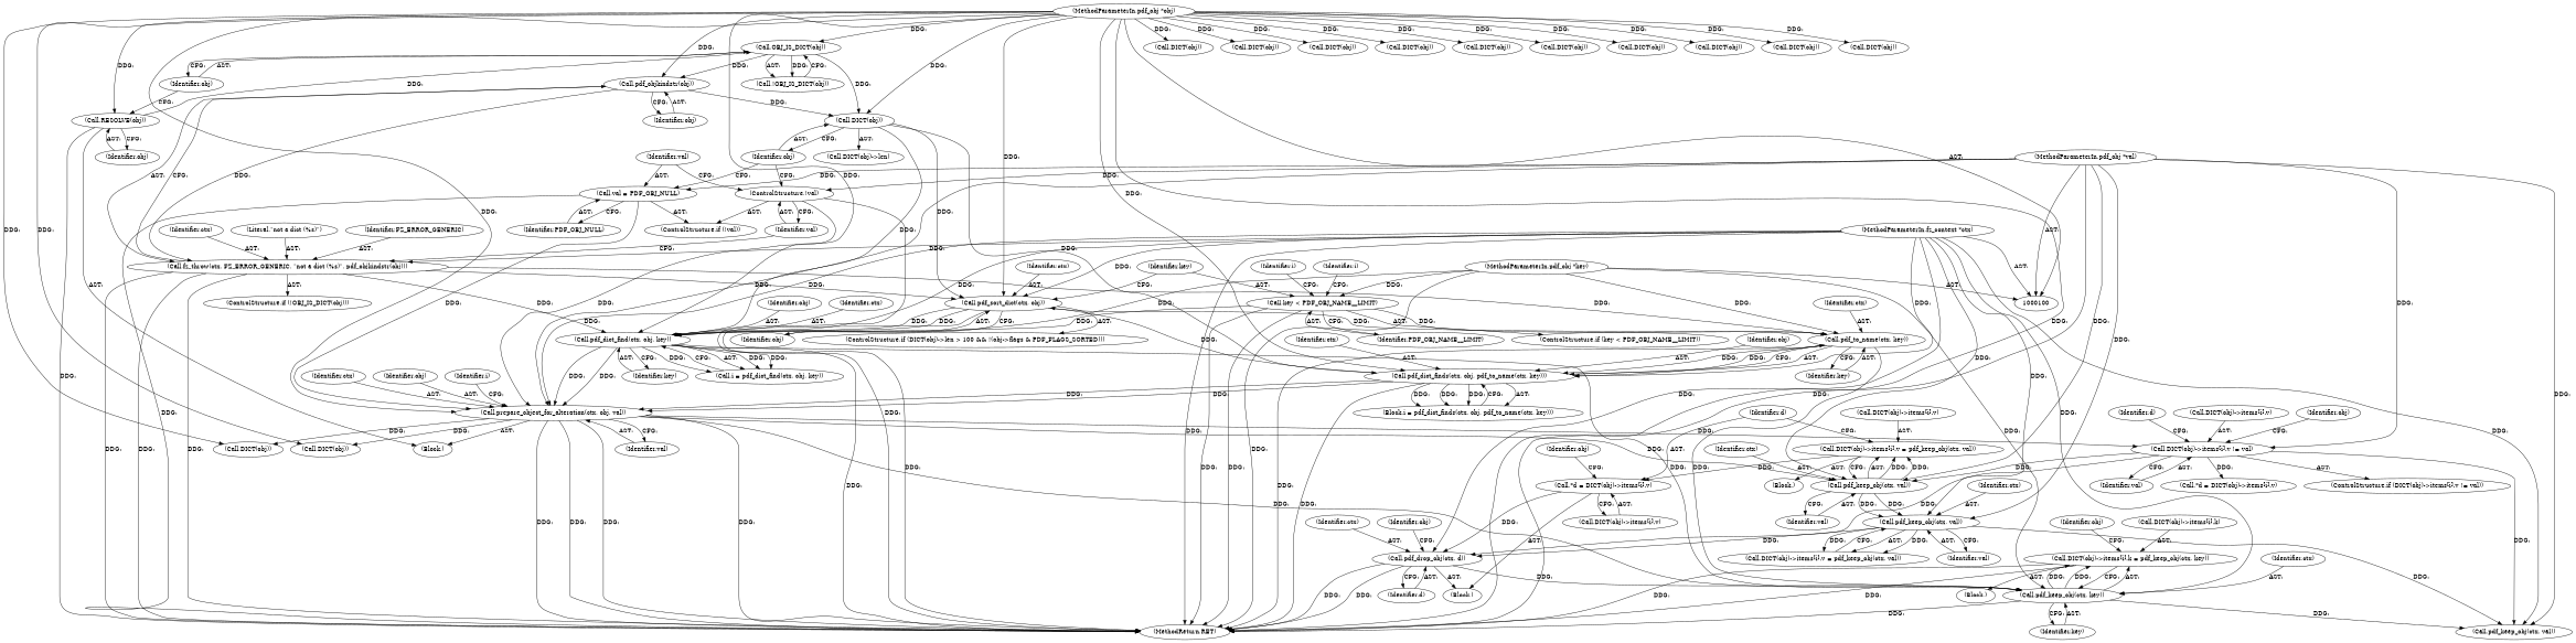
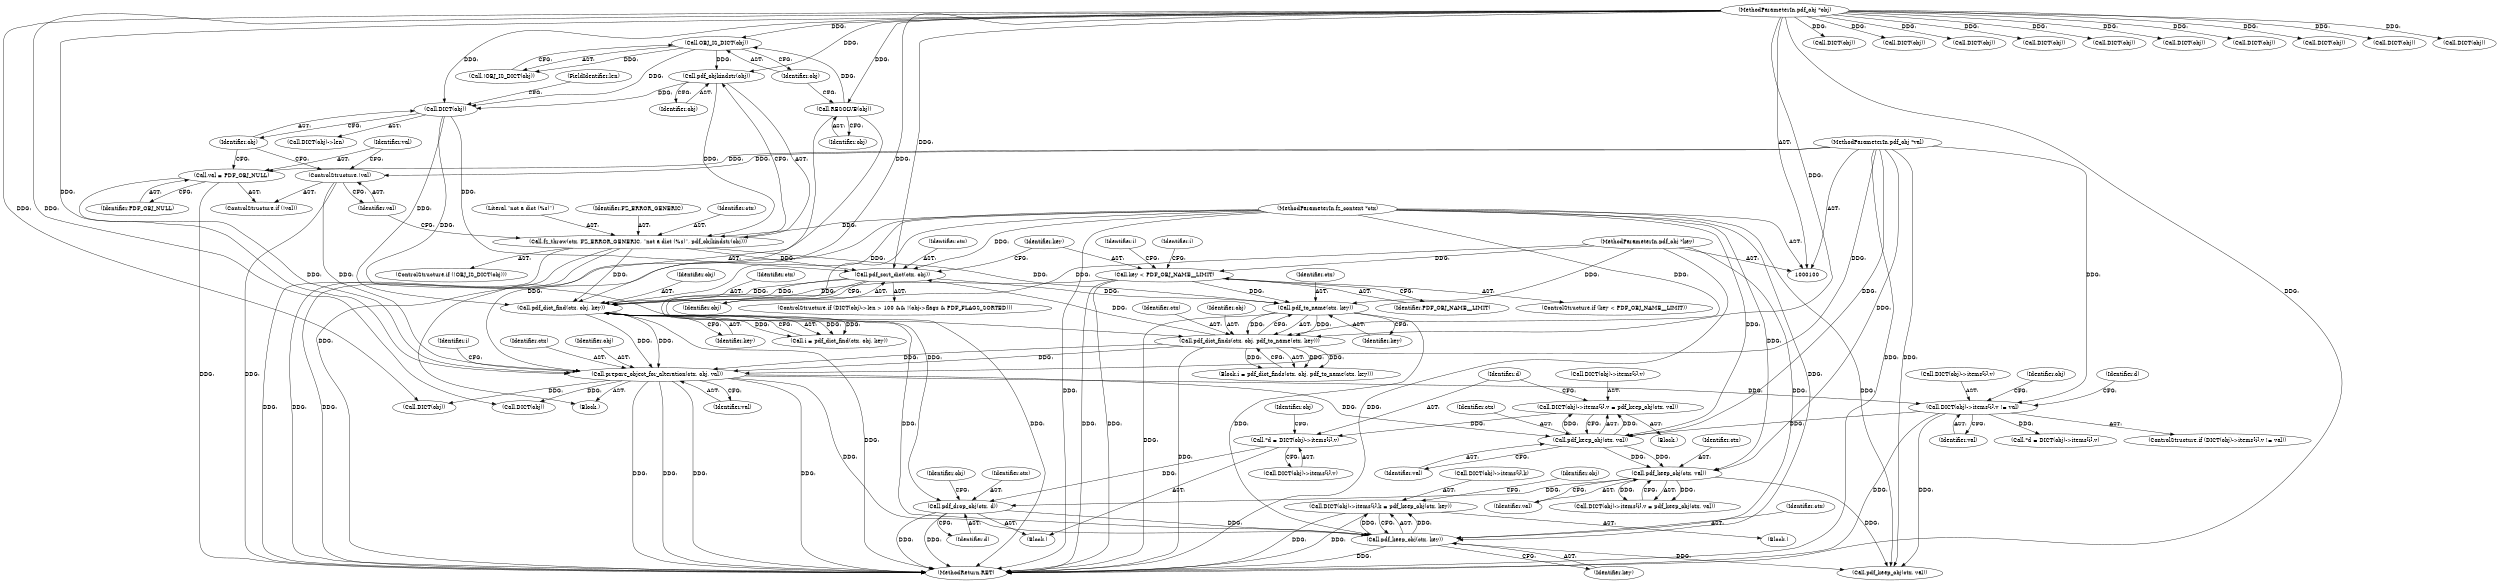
  digraph {
    n1 [label="(Call,DICT(obj)->items[i].k = pdf_keep_obj(ctx, key))"]
    n2 [label="(Call,pdf_keep_obj(ctx, key))"]
    n3 [label="(MethodReturn,RET)"]
    n4 [label="(Block,)"]
    n5 [label="(Identifier,key)"]
    n6 [label="(Call,pdf_keep_obj(ctx, val))"]
    n7 [label="(Call,pdf_drop_obj(ctx, d))"]
    n8 [label="(Block,)"]
    n9 [label="(Identifier,d)"]
    n10 [label="(Call,pdf_keep_obj(ctx, val))"]
    n11 [label="(Call,DICT(obj)->items[i].v = pdf_keep_obj(ctx, val))"]
    n12 [label="(Identifier,val)"]
    n13 [label="(Call,pdf_keep_obj(ctx, val))"]
    n14 [label="(Call,DICT(obj)->items[i].v = pdf_keep_obj(ctx, val))"]
    n15 [label="(Identifier,val)"]
    n16 [label="(Call,*d = DICT(obj)->items[i].v)"]
    n17 [label="(Block,)"]
    n18 [label="(Call,prepare_object_for_alteration(ctx, obj, val))"]
    n19 [label="(Call,DICT(obj)->items[i].v != val)"]
    n20 [label="(Call,DICT(obj))"]
    n21 [label="(Identifier,val)"]
    n22 [label="(Block,)"]
    n23 [label="(Call,DICT(obj))"]
    n24 [label="(Call,*d = DICT(obj)->items[i].v)"]
    n25 [label="(ControlStructure,if (DICT(obj)->items[i].v != val))"]
    n26 [label="(Identifier,val)"]
    n27 [label="(Call,pdf_dict_find(ctx, obj, key))"]
    n28 [label="(Identifier,key)"]
    n29 [label="(Call,i = pdf_dict_find(ctx, obj, key))"]
    n30 [label="(Call,fz_throw(ctx, FZ_ERROR_GENERIC, \"not a dict (%s)\", pdf_objkindstr(obj)))"]
    n31 [label="(Call,pdf_objkindstr(obj))"]
    n32 [label="(Call,pdf_sort_dict(ctx, obj))"]
    n33 [label="(Call,pdf_to_name(ctx, key))"]
    n34 [label="(ControlStructure,if (!OBJ_IS_DICT(obj)))"]
    n35 [label="(Call,DICT(obj))"]
    n36 [label="(Identifier,obj)"]
    n37 [label="(ControlStructure,if (DICT(obj)->len > 100 && !(obj->flags & PDF_FLAGS_SORTED)))"]
    n38 [label="(Identifier,obj)"]
    n39 [label="(Call,pdf_dict_finds(ctx, obj, pdf_to_name(ctx, key)))"]
    n40 [label="(Identifier,key)"]
    n41 [label="(MethodParameterIn,fz_context *ctx)"]
    1000100
    n43 [label="(Block,i = pdf_dict_finds(ctx, obj, pdf_to_name(ctx, key)))"]
    n44 [label="(Call,DICT(obj)->len)"]
    n45 [label="(Identifier,obj)"]
    n46 [label="(Call,OBJ_IS_DICT(obj))"]
    n47 [label="(Identifier,obj)"]
    n48 [label="(Call,!OBJ_IS_DICT(obj))"]
    n49 [label="(Call,RESOLVE(obj))"]
    n50 [label="(Identifier,obj)"]
    n51 [label="(MethodParameterIn,pdf_obj *obj)"]
    n52 [label="(Call,DICT(obj))"]
    n53 [label="(Call,DICT(obj))"]
    n54 [label="(Call,DICT(obj))"]
    n55 [label="(Call,DICT(obj))"]
    n56 [label="(Call,DICT(obj))"]
    n57 [label="(Call,DICT(obj))"]
    n58 [label="(Call,DICT(obj))"]
    n59 [label="(Call,DICT(obj))"]
    n60 [label="(Call,DICT(obj))"]
    n61 [label="(Call,DICT(obj))"]
    n62 [label="(Call,val = PDF_OBJ_NULL)"]
    n63 [label="(ControlStructure,!val)"]
    n64 [label="(Call,key < PDF_OBJ_NAME__LIMIT)"]
    n65 [label="(ControlStructure,if (key < PDF_OBJ_NAME__LIMIT))"]
    n66 [label="(Identifier,PDF_OBJ_NAME__LIMIT)"]
    n67 [label="(MethodParameterIn,pdf_obj *key)"]
    n68 [label="(ControlStructure,if (!val))"]
    n69 [label="(Identifier,PDF_OBJ_NULL)"]
    n70 [label="(MethodParameterIn,pdf_obj *val)"]
    n71 [label="(Identifier,val)"]
    n72 [label="(Call,DICT(obj)->items[i].v)"]
    n73 [label="(Identifier,ctx)"]
    n74 [label="(Identifier,ctx)"]
    n75 [label="(Identifier,ctx)"]
    n76 [label="(Identifier,ctx)"]
    n77 [label="(Identifier,ctx)"]
+   n78 [label="(FieldIdentifier,len)"]
    n79 [label="(Identifier,val)"]
    n80 [label="(Identifier,obj)"]
    n81 [label="(Identifier,d)"]
    n82 [label="(Identifier,ctx)"]
    n83 [label="(Identifier,ctx)"]
    n84 [label="(Identifier,ctx)"]
    n85 [label="(Identifier,key)"]
    n86 [label="(Identifier,obj)"]
    n87 [label="(Call,DICT(obj)->items[i].v)"]
    n88 [label="(Call,DICT(obj)->items[i].v)"]
    n89 [label="(Identifier,ctx)"]
    n90 [label="(Identifier,i)"]
    n91 [label="(Literal,\"not a dict (%s)\")"]
    n92 [label="(Identifier,d)"]
    n93 [label="(Identifier,i)"]
    n94 [label="(Identifier,FZ_ERROR_GENERIC)"]
    n95 [label="(Identifier,obj)"]
    n96 [label="(Call,DICT(obj)->items[i].k)"]
    n97 [label="(Identifier,obj)"]
    n98 [label="(Identifier,obj)"]
    n99 [label="(Identifier,ctx)"]
    n100 [label="(Identifier,obj)"]
    n101 [label="(Identifier,obj)"]
    n102 [label="(Identifier,i)"]
    n1 -> n2 [label="CFG: "]
    n1 -> n3 [label="DDG: "]
    n1 -> n3 [label="DDG: "]
    n1 -> n4 [label="AST: "]
    n2 -> n1 [label="AST: "]
    n2 -> n1 [label="DDG: "]
    n2 -> n1 [label="DDG: "]
    n2 -> n3 [label="DDG: "]
    n2 -> n5 [label="CFG: "]
    n2 -> n6 [label="DDG: "]
    n5 -> n2 [label="AST: "]
    n7 -> n2 [label="DDG: "]
    n7 -> n3 [label="DDG: "]
    n7 -> n3 [label="DDG: "]
    n7 -> n8 [label="AST: "]
    n7 -> n9 [label="CFG: "]
    n9 -> n7 [label="AST: "]
    n10 -> n6 [label="DDG: "]
    n10 -> n7 [label="DDG: "]
    n10 -> n11 [label="AST: "]
    n10 -> n11 [label="DDG: "]
    n10 -> n11 [label="DDG: "]
    n10 -> n12 [label="CFG: "]
    n11 -> n10 [label="CFG: "]
    n12 -> n10 [label="AST: "]
    n13 -> n10 [label="DDG: "]
    n13 -> n10 [label="DDG: "]
    n13 -> n14 [label="AST: "]
    n13 -> n14 [label="DDG: "]
    n13 -> n14 [label="DDG: "]
    n13 -> n15 [label="CFG: "]
    n14 -> n13 [label="CFG: "]
    n14 -> n16 [label="DDG: "]
    n14 -> n17 [label="AST: "]
    n15 -> n13 [label="AST: "]
    n16 -> n7 [label="DDG: "]
    n16 -> n8 [label="AST: "]
    n16 -> n72 [label="CFG: "]
    n18 -> n2 [label="DDG: "]
    n18 -> n3 [label="DDG: "]
    n18 -> n3 [label="DDG: "]
    n18 -> n3 [label="DDG: "]
    n18 -> n3 [label="DDG: "]
    n18 -> n13 [label="DDG: "]
    n18 -> n19 [label="DDG: "]
    n18 -> n20 [label="DDG: "]
    n18 -> n21 [label="CFG: "]
    n18 -> n22 [label="AST: "]
    n18 -> n23 [label="DDG: "]
-   n19 -> n7 [label="DDG: "]
+   n19 -> n3 [label="DDG: "]
    n19 -> n6 [label="DDG: "]
    n19 -> n13 [label="DDG: "]
    n19 -> n24 [label="DDG: "]
    n19 -> n25 [label="AST: "]
    n19 -> n26 [label="CFG: "]
    n21 -> n18 [label="AST: "]
    n26 -> n19 [label="AST: "]
    n27 -> n2 [label="DDG: "]
    n27 -> n3 [label="DDG: "]
    n27 -> n18 [label="DDG: "]
    n27 -> n18 [label="DDG: "]
    n27 -> n28 [label="CFG: "]
    n27 -> n29 [label="AST: "]
    n27 -> n29 [label="DDG: "]
    n27 -> n29 [label="DDG: "]
    n27 -> n29 [label="DDG: "]
    n28 -> n27 [label="AST: "]
    n29 -> n27 [label="CFG: "]
    n30 -> n3 [label="DDG: "]
    n30 -> n3 [label="DDG: "]
    n30 -> n3 [label="DDG: "]
    n30 -> n27 [label="DDG: "]
    n30 -> n31 [label="CFG: "]
    n30 -> n32 [label="DDG: "]
    n30 -> n33 [label="DDG: "]
    n30 -> n34 [label="AST: "]
    n31 -> n30 [label="AST: "]
    n31 -> n30 [label="DDG: "]
    n31 -> n35 [label="DDG: "]
    n31 -> n36 [label="CFG: "]
    n32 -> n3 [label="DDG: "]
    n32 -> n27 [label="DDG: "]
    n32 -> n27 [label="DDG: "]
    n32 -> n33 [label="DDG: "]
    n32 -> n37 [label="AST: "]
    n32 -> n38 [label="CFG: "]
    n33 -> n2 [label="DDG: "]
    n33 -> n3 [label="DDG: "]
    n33 -> n39 [label="AST: "]
    n33 -> n39 [label="DDG: "]
    n33 -> n39 [label="DDG: "]
    n33 -> n40 [label="CFG: "]
    n35 -> n27 [label="DDG: "]
    n35 -> n32 [label="DDG: "]
    n35 -> n39 [label="DDG: "]
    n35 -> n44 [label="AST: "]
    n35 -> n45 [label="CFG: "]
    n36 -> n31 [label="AST: "]
    n38 -> n32 [label="AST: "]
    n39 -> n3 [label="DDG: "]
    n39 -> n18 [label="DDG: "]
    n39 -> n18 [label="DDG: "]
    n39 -> n32 [label="DDG: "]
    n39 -> n33 [label="CFG: "]
    n39 -> n43 [label="AST: "]
    n39 -> n43 [label="DDG: "]
    n39 -> n43 [label="DDG: "]
    n39 -> n43 [label="DDG: "]
    n40 -> n33 [label="AST: "]
    n41 -> n2 [label="DDG: "]
    n41 -> n3 [label="DDG: "]
    n41 -> n6 [label="DDG: "]
    n41 -> n7 [label="DDG: "]
    n41 -> n10 [label="DDG: "]
    n41 -> n13 [label="DDG: "]
    n41 -> n18 [label="DDG: "]
    n41 -> n27 [label="DDG: "]
    n41 -> n30 [label="DDG: "]
    n41 -> n32 [label="DDG: "]
    n41 -> n39 [label="DDG: "]
    n41 -> 1000100 [label="AST: "]
    n43 -> n39 [label="CFG: "]
    n45 -> n35 [label="AST: "]
    n45 -> n62 [label="CFG: "]
    n45 -> n63 [label="CFG: "]
    n46 -> n31 [label="DDG: "]
    n46 -> n35 [label="DDG: "]
    n46 -> n47 [label="CFG: "]
    n46 -> n48 [label="AST: "]
    n46 -> n48 [label="DDG: "]
    n47 -> n46 [label="AST: "]
    n47 -> n49 [label="CFG: "]
    n48 -> n46 [label="CFG: "]
    n49 -> n3 [label="DDG: "]
    n49 -> n22 [label="AST: "]
    n49 -> n46 [label="DDG: "]
    n49 -> n50 [label="CFG: "]
    n50 -> n49 [label="AST: "]
    n51 -> n3 [label="DDG: "]
    n51 -> n18 [label="DDG: "]
    n51 -> n20 [label="DDG: "]
    n51 -> n23 [label="DDG: "]
    n51 -> n27 [label="DDG: "]
    n51 -> n31 [label="DDG: "]
    n51 -> n32 [label="DDG: "]
    n51 -> n35 [label="DDG: "]
    n51 -> n39 [label="DDG: "]
    n51 -> 1000100 [label="AST: "]
    n51 -> n46 [label="DDG: "]
    n51 -> n49 [label="DDG: "]
    n51 -> n52 [label="DDG: "]
    n51 -> n53 [label="DDG: "]
    n51 -> n54 [label="DDG: "]
    n51 -> n55 [label="DDG: "]
    n51 -> n56 [label="DDG: "]
    n51 -> n57 [label="DDG: "]
    n51 -> n58 [label="DDG: "]
    n51 -> n59 [label="DDG: "]
    n51 -> n60 [label="DDG: "]
    n51 -> n61 [label="DDG: "]
    n62 -> n3 [label="DDG: "]
    n62 -> n18 [label="DDG: "]
    n62 -> n68 [label="AST: "]
    n62 -> n69 [label="CFG: "]
    n63 -> n3 [label="DDG: "]
    n63 -> n18 [label="DDG: "]
    n63 -> n68 [label="AST: "]
    n63 -> n71 [label="CFG: "]
    n64 -> n3 [label="DDG: "]
    n64 -> n3 [label="DDG: "]
    n64 -> n27 [label="DDG: "]
    n64 -> n33 [label="DDG: "]
    n64 -> n65 [label="AST: "]
    n64 -> n66 [label="CFG: "]
    n66 -> n64 [label="AST: "]
    n67 -> n2 [label="DDG: "]
    n67 -> n3 [label="DDG: "]
    n67 -> n27 [label="DDG: "]
    n67 -> n33 [label="DDG: "]
    n67 -> 1000100 [label="AST: "]
    n67 -> n64 [label="DDG: "]
    n69 -> n62 [label="AST: "]
    n70 -> n3 [label="DDG: "]
    n70 -> n6 [label="DDG: "]
    n70 -> n10 [label="DDG: "]
    n70 -> n13 [label="DDG: "]
    n70 -> n18 [label="DDG: "]
    n70 -> n19 [label="DDG: "]
    n70 -> 1000100 [label="AST: "]
    n70 -> n62 [label="DDG: "]
    n70 -> n63 [label="DDG: "]
    n71 -> n30 [label="CFG: "]
    n71 -> n63 [label="AST: "]
    n72 -> n16 [label="AST: "]
    n73 -> n2 [label="AST: "]
    n74 -> n13 [label="AST: "]
    n75 -> n10 [label="AST: "]
    n76 -> n30 [label="AST: "]
    n77 -> n33 [label="AST: "]
+   n78 -> n35 [label="CFG: "]
    n79 -> n62 [label="AST: "]
    n79 -> n63 [label="CFG: "]
    n80 -> n7 [label="CFG: "]
    n81 -> n19 [label="CFG: "]
    n82 -> n32 [label="AST: "]
    n83 -> n27 [label="AST: "]
    n84 -> n39 [label="AST: "]
    n85 -> n32 [label="CFG: "]
    n85 -> n64 [label="AST: "]
    n86 -> n27 [label="AST: "]
    n87 -> n14 [label="AST: "]
    n88 -> n19 [label="AST: "]
    n89 -> n18 [label="AST: "]
    n90 -> n64 [label="CFG: "]
    n91 -> n30 [label="AST: "]
    n92 -> n14 [label="CFG: "]
    n92 -> n16 [label="AST: "]
    n93 -> n64 [label="CFG: "]
    n94 -> n30 [label="AST: "]
    n95 -> n39 [label="AST: "]
    n96 -> n1 [label="AST: "]
    n97 -> n1 [label="CFG: "]
    n98 -> n18 [label="AST: "]
    n99 -> n7 [label="AST: "]
    n100 -> n19 [label="CFG: "]
    n101 -> n16 [label="CFG: "]
    n102 -> n18 [label="CFG: "]
  }
